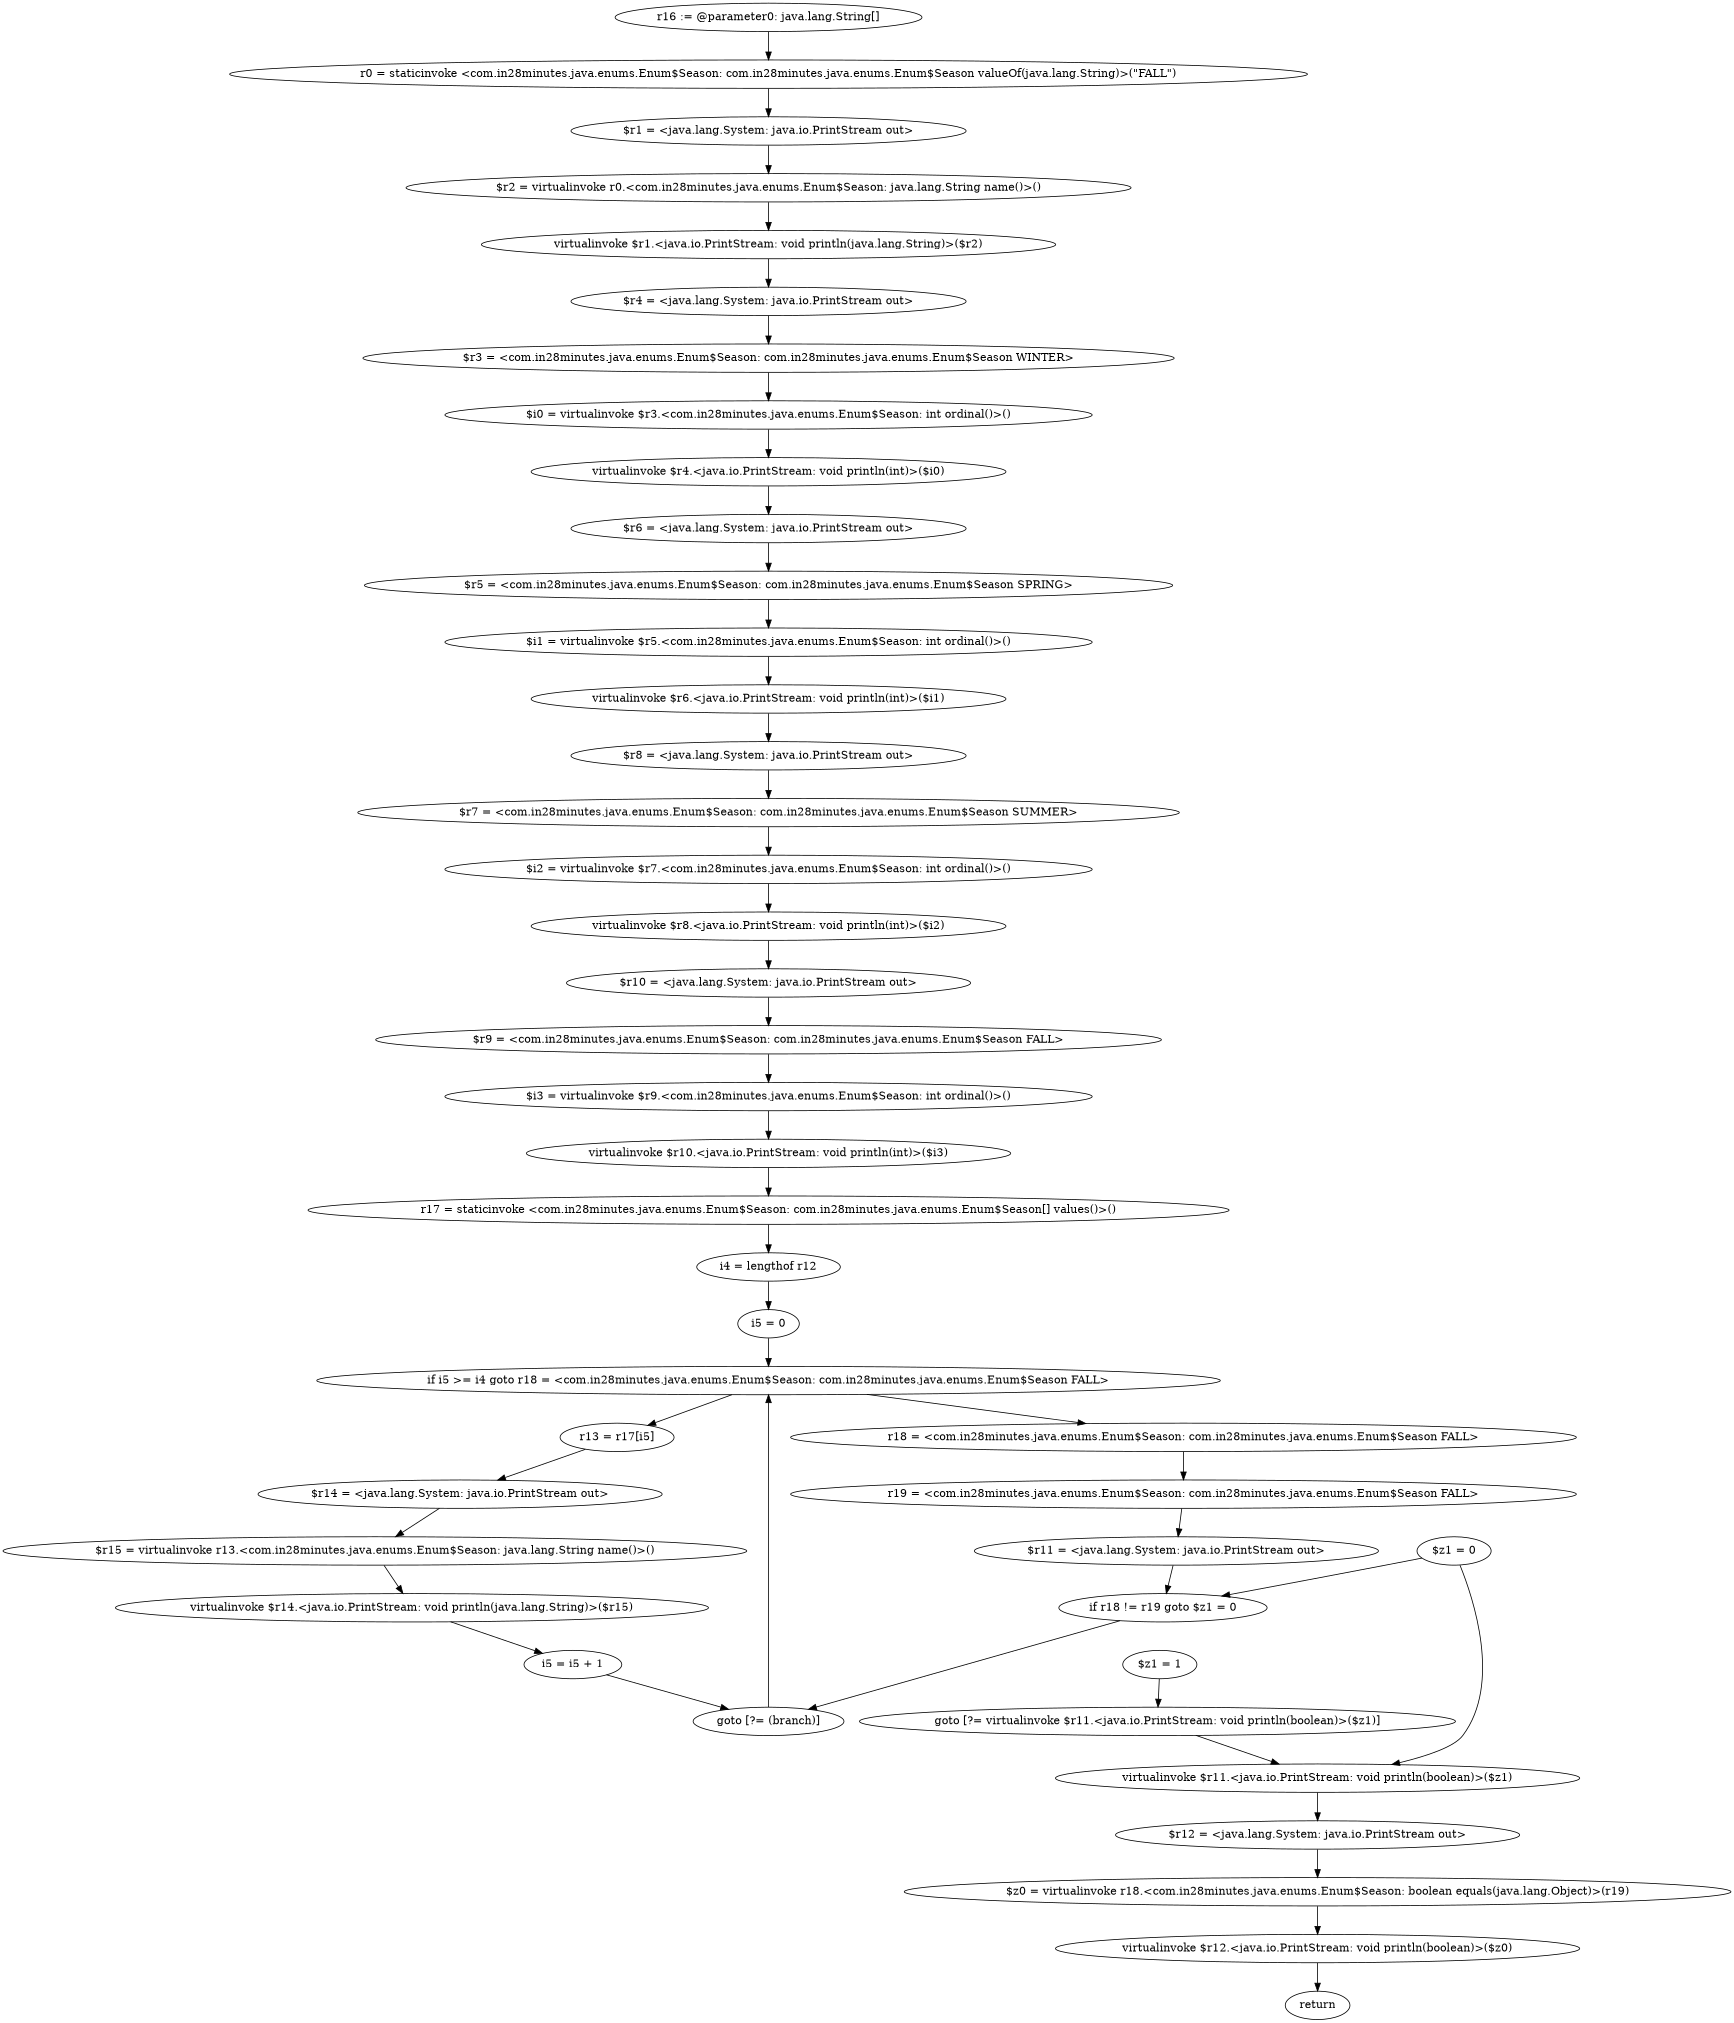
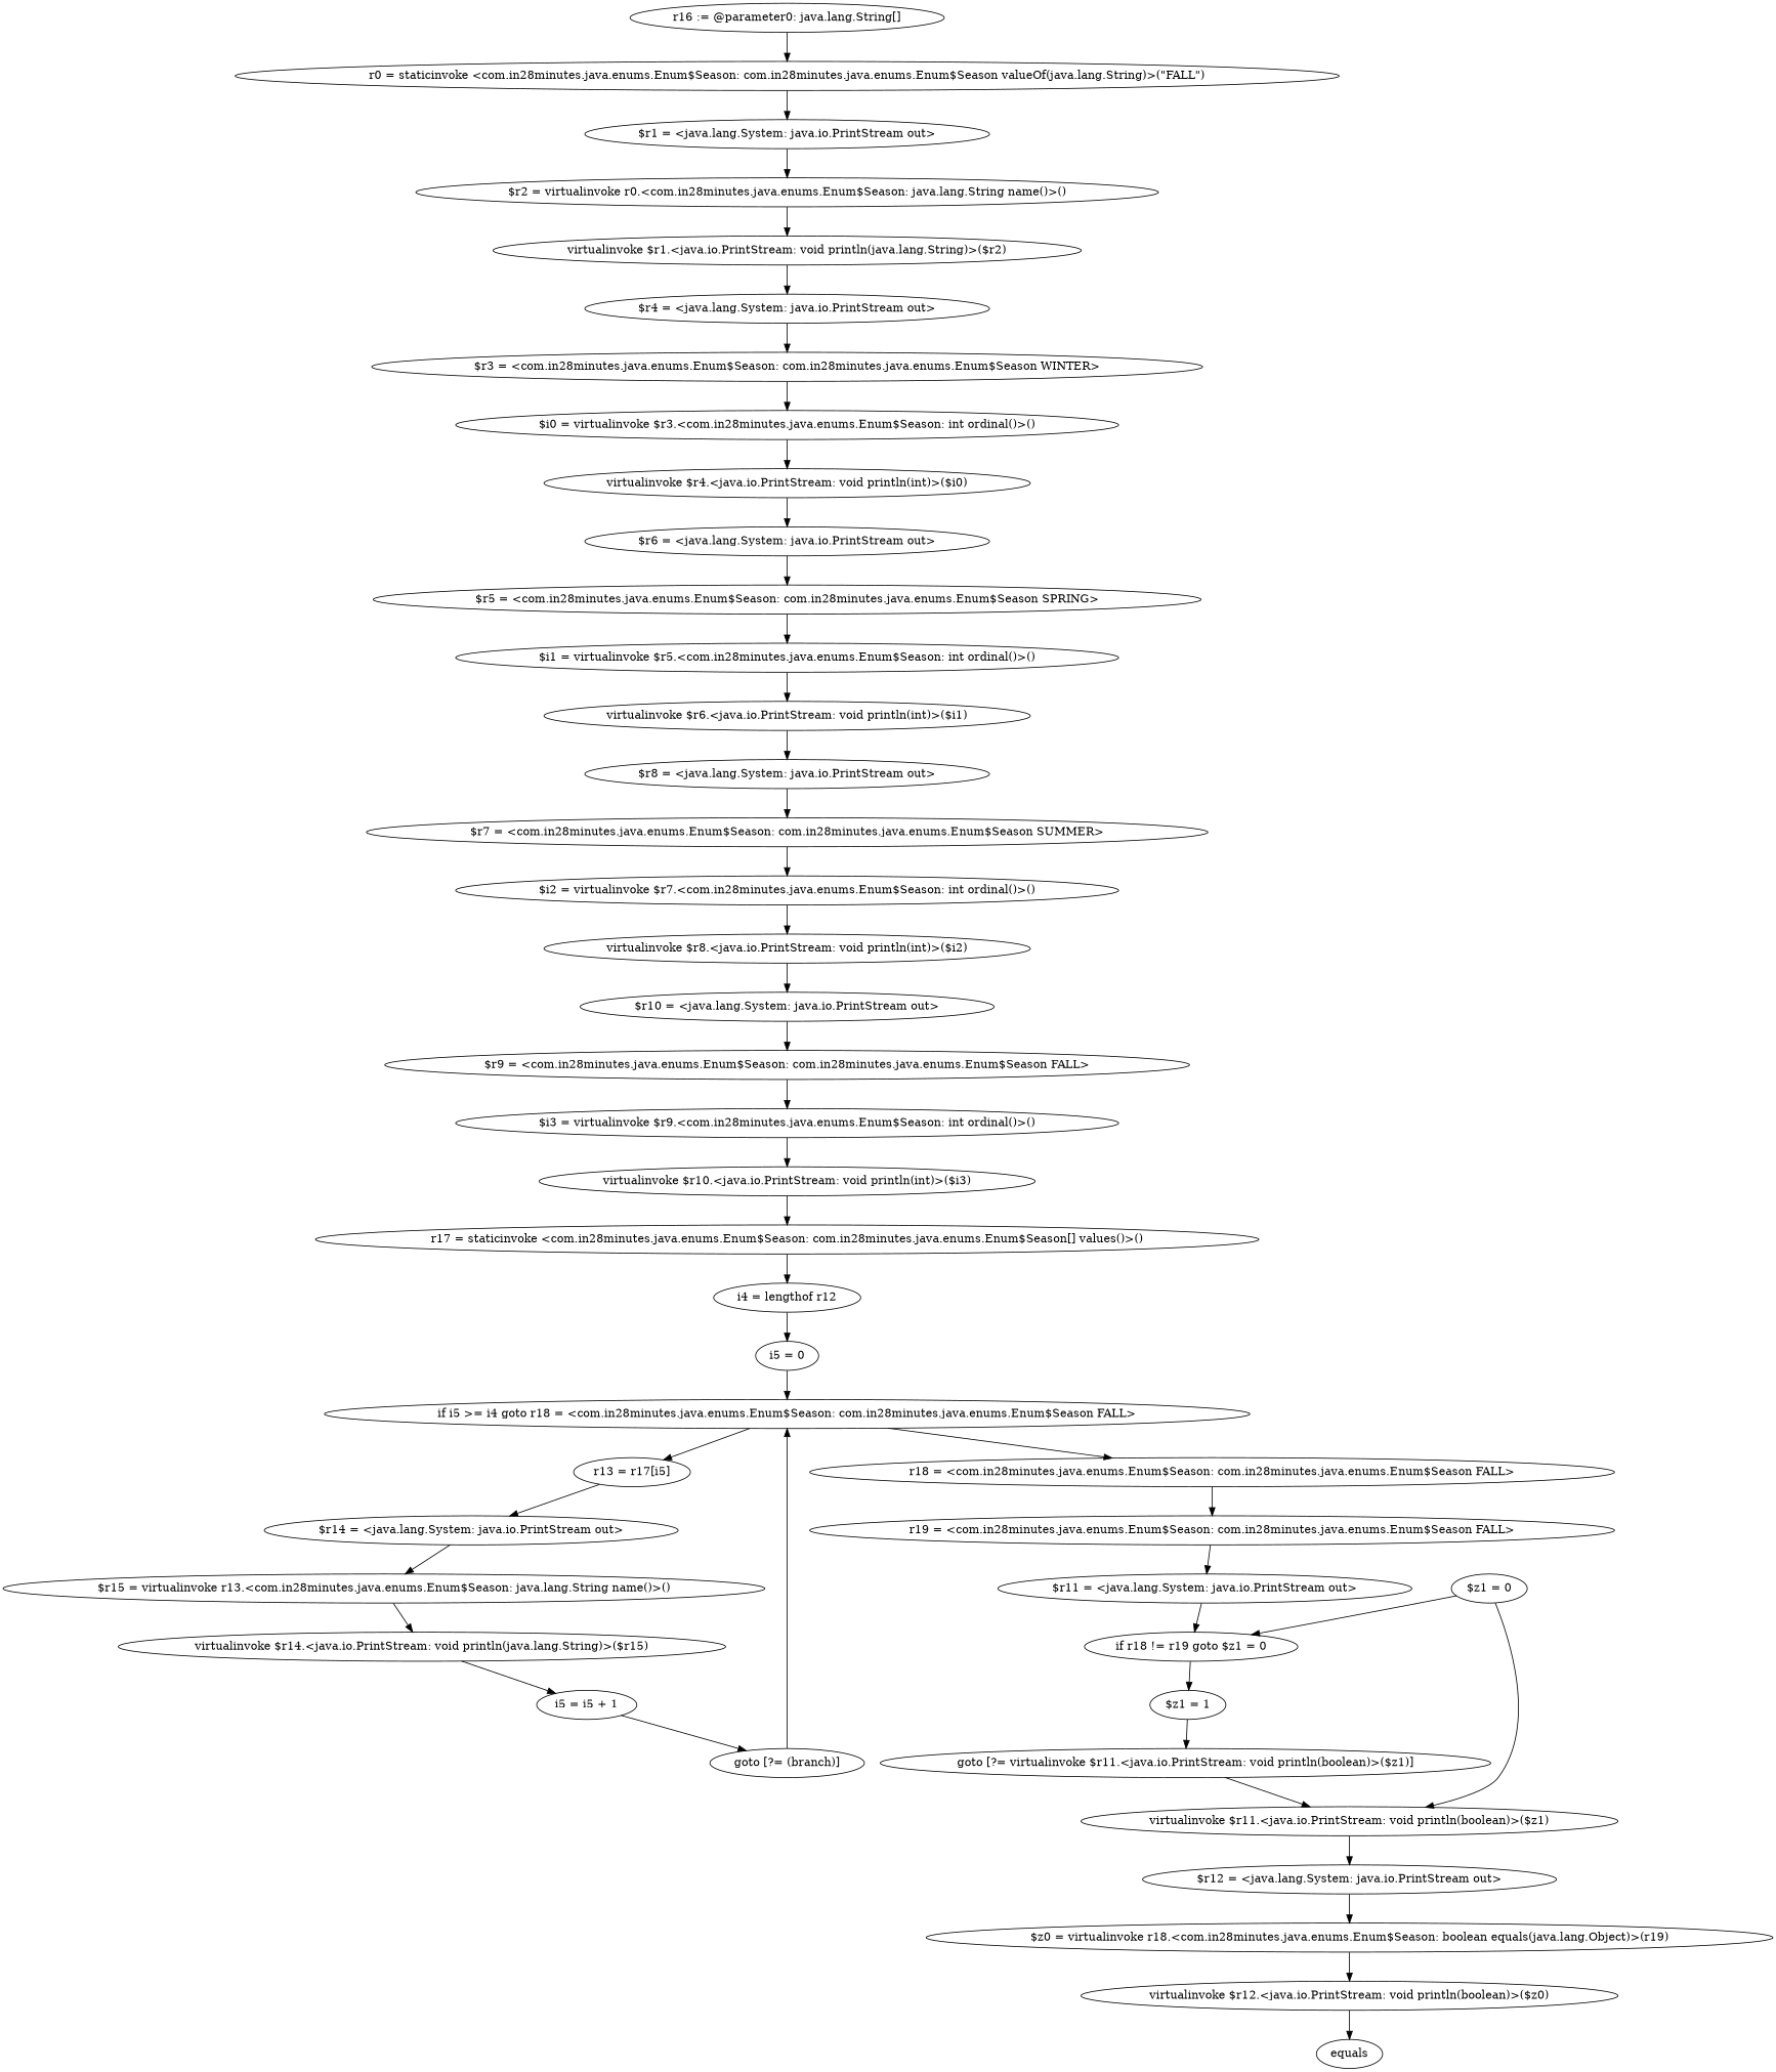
  digraph {
    "r16 := @parameter0: java.lang.String[]"
    "r0 = staticinvoke <com.in28minutes.java.enums.Enum$Season: com.in28minutes.java.enums.Enum$Season valueOf(java.lang.String)>(\"FALL\")"
    "$r1 = <java.lang.System: java.io.PrintStream out>"
    "$r2 = virtualinvoke r0.<com.in28minutes.java.enums.Enum$Season: java.lang.String name()>()"
    "virtualinvoke $r1.<java.io.PrintStream: void println(java.lang.String)>($r2)"
    "$r4 = <java.lang.System: java.io.PrintStream out>"
    "$r3 = <com.in28minutes.java.enums.Enum$Season: com.in28minutes.java.enums.Enum$Season WINTER>"
    "$i0 = virtualinvoke $r3.<com.in28minutes.java.enums.Enum$Season: int ordinal()>()"
    "virtualinvoke $r4.<java.io.PrintStream: void println(int)>($i0)"
    "$r6 = <java.lang.System: java.io.PrintStream out>"
    "$r5 = <com.in28minutes.java.enums.Enum$Season: com.in28minutes.java.enums.Enum$Season SPRING>"
    "$i1 = virtualinvoke $r5.<com.in28minutes.java.enums.Enum$Season: int ordinal()>()"
    "virtualinvoke $r6.<java.io.PrintStream: void println(int)>($i1)"
    "$r8 = <java.lang.System: java.io.PrintStream out>"
    "$r7 = <com.in28minutes.java.enums.Enum$Season: com.in28minutes.java.enums.Enum$Season SUMMER>"
    "$i2 = virtualinvoke $r7.<com.in28minutes.java.enums.Enum$Season: int ordinal()>()"
    "virtualinvoke $r8.<java.io.PrintStream: void println(int)>($i2)"
    "$r10 = <java.lang.System: java.io.PrintStream out>"
    "$r9 = <com.in28minutes.java.enums.Enum$Season: com.in28minutes.java.enums.Enum$Season FALL>"
    "$i3 = virtualinvoke $r9.<com.in28minutes.java.enums.Enum$Season: int ordinal()>()"
    "virtualinvoke $r10.<java.io.PrintStream: void println(int)>($i3)"
    "r17 = staticinvoke <com.in28minutes.java.enums.Enum$Season: com.in28minutes.java.enums.Enum$Season[] values()>()"
    n23 [label="i4 = lengthof r12"]
    "i5 = 0"
    "if i5 >= i4 goto r18 = <com.in28minutes.java.enums.Enum$Season: com.in28minutes.java.enums.Enum$Season FALL>"
    "r13 = r17[i5]"
    "r18 = <com.in28minutes.java.enums.Enum$Season: com.in28minutes.java.enums.Enum$Season FALL>"
    "$r14 = <java.lang.System: java.io.PrintStream out>"
    "r19 = <com.in28minutes.java.enums.Enum$Season: com.in28minutes.java.enums.Enum$Season FALL>"
    "$r15 = virtualinvoke r13.<com.in28minutes.java.enums.Enum$Season: java.lang.String name()>()"
    "virtualinvoke $r14.<java.io.PrintStream: void println(java.lang.String)>($r15)"
    "i5 = i5 + 1"
    "goto [?= (branch)]"
    "$r11 = <java.lang.System: java.io.PrintStream out>"
    "if r18 != r19 goto $z1 = 0"
    "$z1 = 1"
    "goto [?= virtualinvoke $r11.<java.io.PrintStream: void println(boolean)>($z1)]"
    "$z1 = 0"
    "virtualinvoke $r11.<java.io.PrintStream: void println(boolean)>($z1)"
    "$r12 = <java.lang.System: java.io.PrintStream out>"
    "$z0 = virtualinvoke r18.<com.in28minutes.java.enums.Enum$Season: boolean equals(java.lang.Object)>(r19)"
    "virtualinvoke $r12.<java.io.PrintStream: void println(boolean)>($z0)"
-   return
+   return [label=equals]
    "r16 := @parameter0: java.lang.String[]" -> "r0 = staticinvoke <com.in28minutes.java.enums.Enum$Season: com.in28minutes.java.enums.Enum$Season valueOf(java.lang.String)>(\"FALL\")"
    "r0 = staticinvoke <com.in28minutes.java.enums.Enum$Season: com.in28minutes.java.enums.Enum$Season valueOf(java.lang.String)>(\"FALL\")" -> "$r1 = <java.lang.System: java.io.PrintStream out>"
    "$r1 = <java.lang.System: java.io.PrintStream out>" -> "$r2 = virtualinvoke r0.<com.in28minutes.java.enums.Enum$Season: java.lang.String name()>()"
    "$r2 = virtualinvoke r0.<com.in28minutes.java.enums.Enum$Season: java.lang.String name()>()" -> "virtualinvoke $r1.<java.io.PrintStream: void println(java.lang.String)>($r2)"
    "virtualinvoke $r1.<java.io.PrintStream: void println(java.lang.String)>($r2)" -> "$r4 = <java.lang.System: java.io.PrintStream out>"
    "$r4 = <java.lang.System: java.io.PrintStream out>" -> "$r3 = <com.in28minutes.java.enums.Enum$Season: com.in28minutes.java.enums.Enum$Season WINTER>"
    "$r3 = <com.in28minutes.java.enums.Enum$Season: com.in28minutes.java.enums.Enum$Season WINTER>" -> "$i0 = virtualinvoke $r3.<com.in28minutes.java.enums.Enum$Season: int ordinal()>()"
    "$i0 = virtualinvoke $r3.<com.in28minutes.java.enums.Enum$Season: int ordinal()>()" -> "virtualinvoke $r4.<java.io.PrintStream: void println(int)>($i0)"
    "virtualinvoke $r4.<java.io.PrintStream: void println(int)>($i0)" -> "$r6 = <java.lang.System: java.io.PrintStream out>"
    "$r6 = <java.lang.System: java.io.PrintStream out>" -> "$r5 = <com.in28minutes.java.enums.Enum$Season: com.in28minutes.java.enums.Enum$Season SPRING>"
    "$r5 = <com.in28minutes.java.enums.Enum$Season: com.in28minutes.java.enums.Enum$Season SPRING>" -> "$i1 = virtualinvoke $r5.<com.in28minutes.java.enums.Enum$Season: int ordinal()>()"
    "$i1 = virtualinvoke $r5.<com.in28minutes.java.enums.Enum$Season: int ordinal()>()" -> "virtualinvoke $r6.<java.io.PrintStream: void println(int)>($i1)"
    "virtualinvoke $r6.<java.io.PrintStream: void println(int)>($i1)" -> "$r8 = <java.lang.System: java.io.PrintStream out>"
    "$r8 = <java.lang.System: java.io.PrintStream out>" -> "$r7 = <com.in28minutes.java.enums.Enum$Season: com.in28minutes.java.enums.Enum$Season SUMMER>"
    "$r7 = <com.in28minutes.java.enums.Enum$Season: com.in28minutes.java.enums.Enum$Season SUMMER>" -> "$i2 = virtualinvoke $r7.<com.in28minutes.java.enums.Enum$Season: int ordinal()>()"
    "$i2 = virtualinvoke $r7.<com.in28minutes.java.enums.Enum$Season: int ordinal()>()" -> "virtualinvoke $r8.<java.io.PrintStream: void println(int)>($i2)"
    "virtualinvoke $r8.<java.io.PrintStream: void println(int)>($i2)" -> "$r10 = <java.lang.System: java.io.PrintStream out>"
    "$r10 = <java.lang.System: java.io.PrintStream out>" -> "$r9 = <com.in28minutes.java.enums.Enum$Season: com.in28minutes.java.enums.Enum$Season FALL>"
    "$r9 = <com.in28minutes.java.enums.Enum$Season: com.in28minutes.java.enums.Enum$Season FALL>" -> "$i3 = virtualinvoke $r9.<com.in28minutes.java.enums.Enum$Season: int ordinal()>()"
    "$i3 = virtualinvoke $r9.<com.in28minutes.java.enums.Enum$Season: int ordinal()>()" -> "virtualinvoke $r10.<java.io.PrintStream: void println(int)>($i3)"
    "virtualinvoke $r10.<java.io.PrintStream: void println(int)>($i3)" -> "r17 = staticinvoke <com.in28minutes.java.enums.Enum$Season: com.in28minutes.java.enums.Enum$Season[] values()>()"
    "r17 = staticinvoke <com.in28minutes.java.enums.Enum$Season: com.in28minutes.java.enums.Enum$Season[] values()>()" -> n23
    n23 -> "i5 = 0"
    "i5 = 0" -> "if i5 >= i4 goto r18 = <com.in28minutes.java.enums.Enum$Season: com.in28minutes.java.enums.Enum$Season FALL>"
    "if i5 >= i4 goto r18 = <com.in28minutes.java.enums.Enum$Season: com.in28minutes.java.enums.Enum$Season FALL>" -> "r13 = r17[i5]"
    "if i5 >= i4 goto r18 = <com.in28minutes.java.enums.Enum$Season: com.in28minutes.java.enums.Enum$Season FALL>" -> "r18 = <com.in28minutes.java.enums.Enum$Season: com.in28minutes.java.enums.Enum$Season FALL>"
    "r13 = r17[i5]" -> "$r14 = <java.lang.System: java.io.PrintStream out>"
    "r18 = <com.in28minutes.java.enums.Enum$Season: com.in28minutes.java.enums.Enum$Season FALL>" -> "r19 = <com.in28minutes.java.enums.Enum$Season: com.in28minutes.java.enums.Enum$Season FALL>"
    "$r14 = <java.lang.System: java.io.PrintStream out>" -> "$r15 = virtualinvoke r13.<com.in28minutes.java.enums.Enum$Season: java.lang.String name()>()"
    "r19 = <com.in28minutes.java.enums.Enum$Season: com.in28minutes.java.enums.Enum$Season FALL>" -> "$r11 = <java.lang.System: java.io.PrintStream out>"
    "$r15 = virtualinvoke r13.<com.in28minutes.java.enums.Enum$Season: java.lang.String name()>()" -> "virtualinvoke $r14.<java.io.PrintStream: void println(java.lang.String)>($r15)"
    "virtualinvoke $r14.<java.io.PrintStream: void println(java.lang.String)>($r15)" -> "i5 = i5 + 1"
    "i5 = i5 + 1" -> "goto [?= (branch)]"
    "goto [?= (branch)]" -> "if i5 >= i4 goto r18 = <com.in28minutes.java.enums.Enum$Season: com.in28minutes.java.enums.Enum$Season FALL>"
    "$r11 = <java.lang.System: java.io.PrintStream out>" -> "if r18 != r19 goto $z1 = 0"
-   "if r18 != r19 goto $z1 = 0" -> "goto [?= (branch)]"
+   "if r18 != r19 goto $z1 = 0" -> "$z1 = 1"
    "$z1 = 1" -> "goto [?= virtualinvoke $r11.<java.io.PrintStream: void println(boolean)>($z1)]"
    "goto [?= virtualinvoke $r11.<java.io.PrintStream: void println(boolean)>($z1)]" -> "virtualinvoke $r11.<java.io.PrintStream: void println(boolean)>($z1)"
    "$z1 = 0" -> "if r18 != r19 goto $z1 = 0"
    "$z1 = 0" -> "virtualinvoke $r11.<java.io.PrintStream: void println(boolean)>($z1)"
    "virtualinvoke $r11.<java.io.PrintStream: void println(boolean)>($z1)" -> "$r12 = <java.lang.System: java.io.PrintStream out>"
    "$r12 = <java.lang.System: java.io.PrintStream out>" -> "$z0 = virtualinvoke r18.<com.in28minutes.java.enums.Enum$Season: boolean equals(java.lang.Object)>(r19)"
    "$z0 = virtualinvoke r18.<com.in28minutes.java.enums.Enum$Season: boolean equals(java.lang.Object)>(r19)" -> "virtualinvoke $r12.<java.io.PrintStream: void println(boolean)>($z0)"
    "virtualinvoke $r12.<java.io.PrintStream: void println(boolean)>($z0)" -> return
  }
